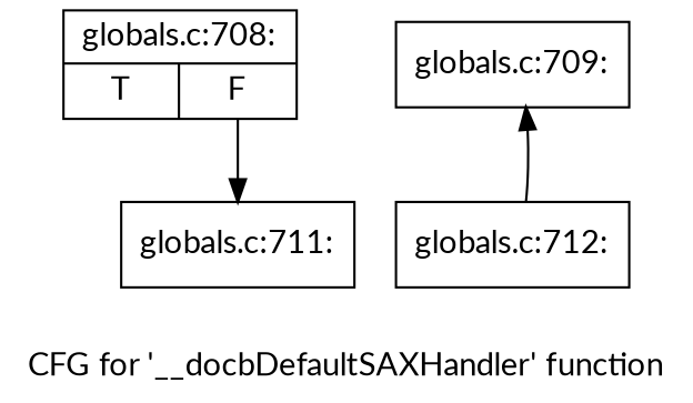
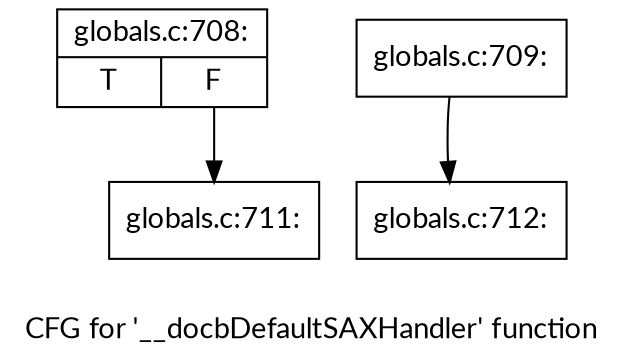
  digraph {
    fontname=Lato
    label="CFG for '__docbDefaultSAXHandler' function"
    node [fontname=Lato shape=record]
    edge [fontname=Lato]
    n1 [label="{globals.c:708:|{<s0>T|<s1>F}}"]
    n2 [label="{globals.c:711:}"]
    n3 [label="{globals.c:709:}"]
    n4 [label="{globals.c:712:}"]
    n1 -> n2 [tailport=s1]
-   n4 -> n3
+   n3 -> n4
  }
